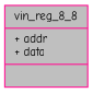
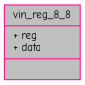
  digraph {
    fontname="Comic Neue"
-   n1 [color=deeppink fillcolor=grey75 fontcolor=black fontname="Comic Neue" fontsize=10 height=0.2 label="{vin_reg_8_8\n|+ addr\l+ data\l|}" shape=record style=filled width=0.4]
+   n1 [color=deeppink fillcolor=grey75 fontcolor=black fontname="Comic Neue" fontsize=10 height=0.2 label="{vin_reg_8_8\n|+ reg\l+ data\l|}" shape=record style=filled width=0.4]
  }
